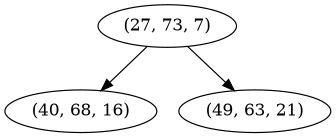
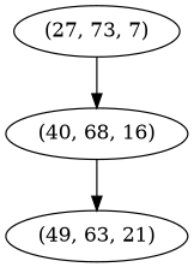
  digraph {
    n1 [label="(27, 73, 7)"]
    "(40, 68, 16)"
    "(49, 63, 21)"
    n1 -> "(40, 68, 16)"
-   n1 -> "(49, 63, 21)"
+   "(40, 68, 16)" -> "(49, 63, 21)"
  }
